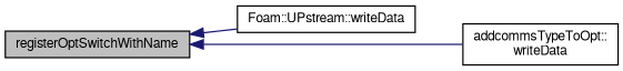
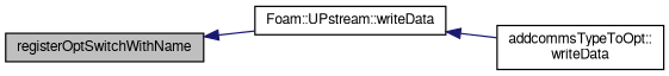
  digraph {
    rankdir=LR
    node [color=black fontname=FreeSans fontsize=10 shape=record]
    edge [color=midnightblue dir=back fontname=FreeSans fontsize=10 labelfontname=FreeSans labelfontsize=10 style=solid]
    n1 [fillcolor=grey75 fontcolor=black height=0.2 label=registerOptSwitchWithName style=filled width=0.4]
    n2 [height=0.2 label="Foam::UPstream::writeData" width=0.4]
    n3 [height=0.2 label="addcommsTypeToOpt::\lwriteData" width=0.4]
    n1 -> n2
-   n1 -> n3
+   n2 -> n3
  }
